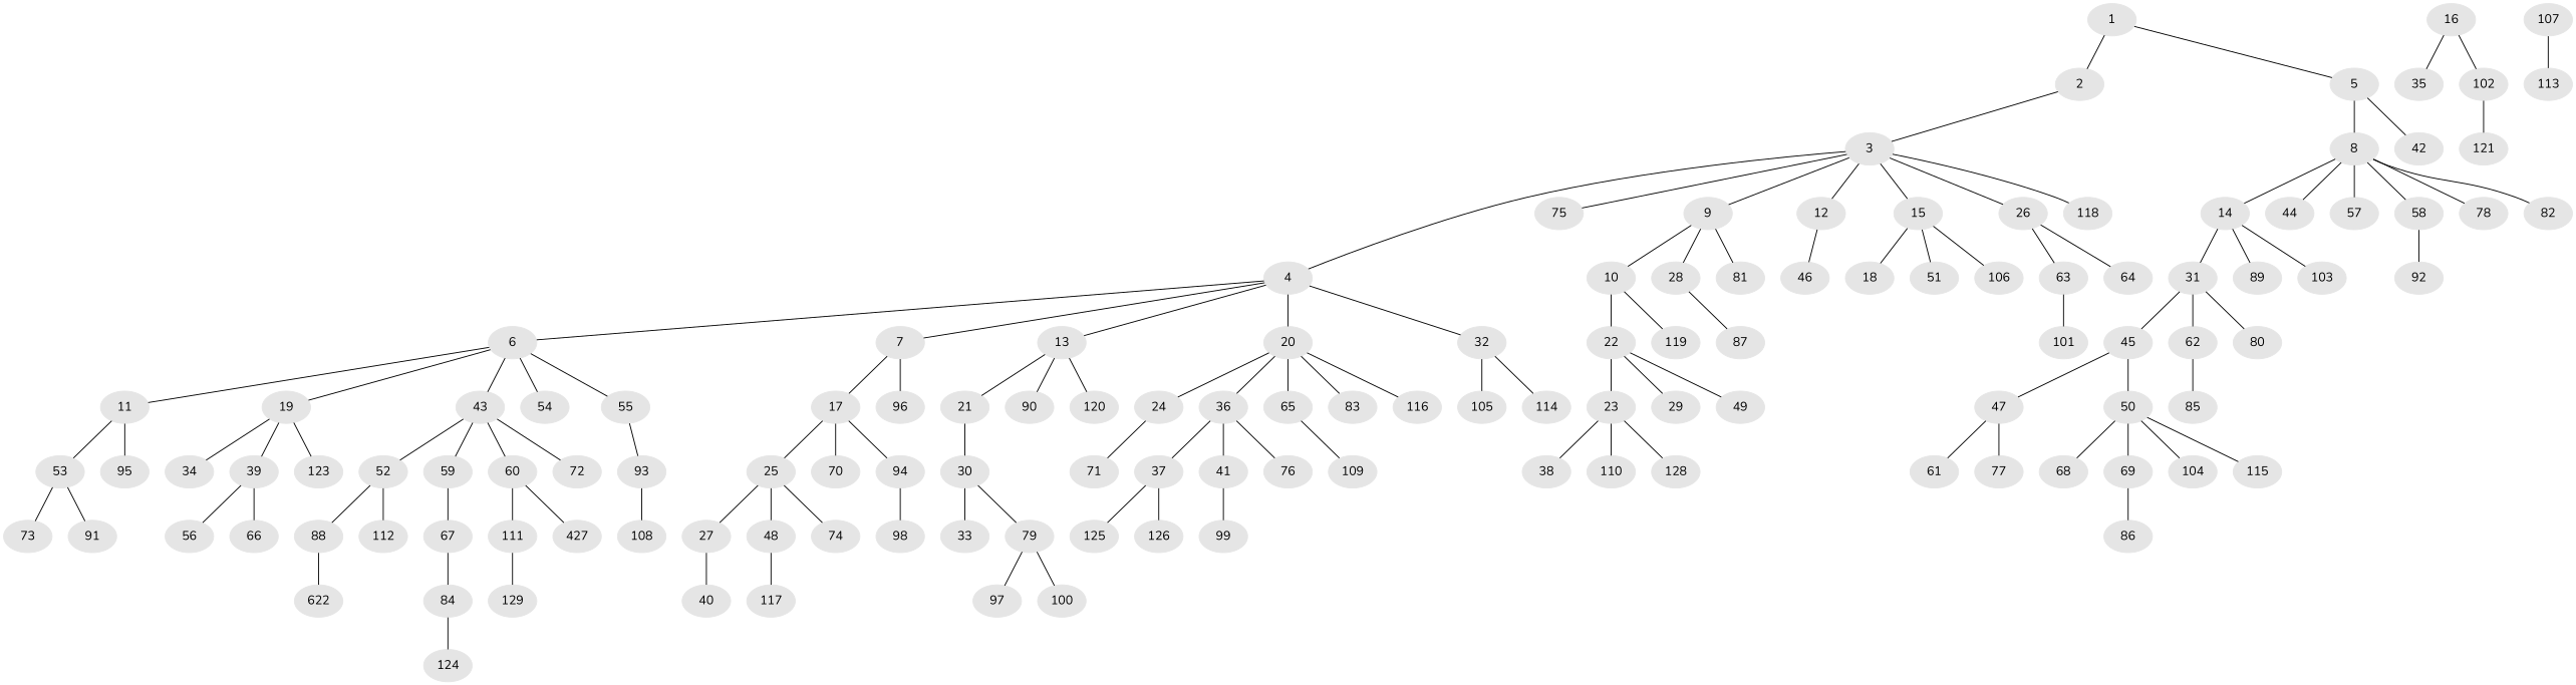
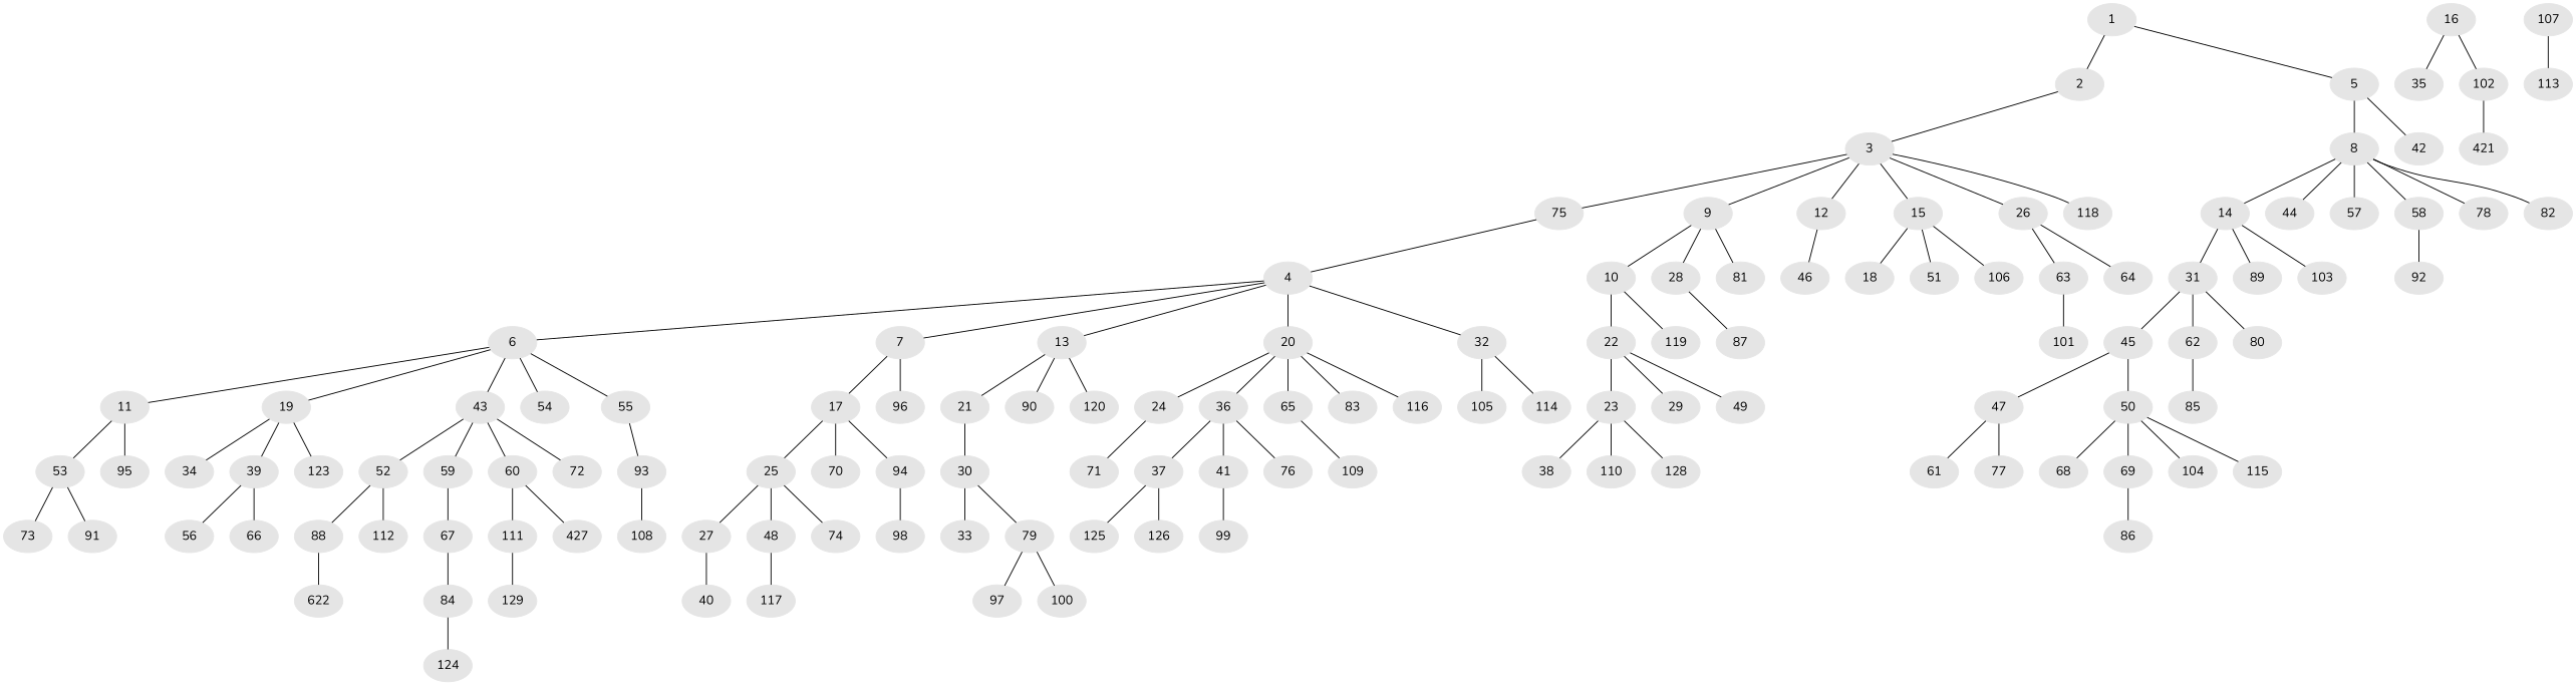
  graph {
    fontname=Nunito
    node [color=gray90 fontname=Nunito style=filled]
    edge [fontname=Nunito]
    1
    2
    5
    3
    8
    42
    4
    9
    12
    15
    26
    75
    118
    6
    7
    13
    20
    32
    10
    28
    81
    46
    18
    51
    106
    63
    64
    11
    19
    43
    54
    55
    17
    96
    21
    90
    120
    16
    35
    102
    24
    36
    65
    83
    116
    105
    114
    14
    44
    57
    58
    78
    82
    53
    95
    34
    39
    123
    52
    59
    60
    72
    93
    25
    70
    94
    31
    89
    103
    92
    22
    119
    87
    23
    29
    49
    73
    91
    30
    45
    62
    80
-   121
+   121 [label=421]
    27
    48
    74
    98
    56
    66
    71
    37
    41
    76
    109
    33
    79
    38
    110
    128
    40
    117
    101
    97
    100
    47
    50
    85
    125
    126
    99
    88
    112
    67
    111
    n115 [label=427]
    61
    77
    68
    69
    104
    115
    86
    n123 [label=622]
    107
    113
    108
    84
    129
    124
    1 -- 2
    1 -- 5
    2 -- 3
    5 -- 8
    5 -- 42
-   3 -- 4
+   75 -- 4
    3 -- 9
    3 -- 12
    3 -- 15
    3 -- 26
    3 -- 75
    3 -- 118
    8 -- 14
    8 -- 44
    8 -- 57
    8 -- 58
    8 -- 78
    8 -- 82
    4 -- 6
    4 -- 7
    4 -- 13
    4 -- 20
    4 -- 32
    9 -- 10
    9 -- 28
    9 -- 81
    12 -- 46
    15 -- 18
    15 -- 51
    15 -- 106
    26 -- 63
    26 -- 64
    6 -- 11
    6 -- 19
    6 -- 43
    6 -- 54
    6 -- 55
    7 -- 17
    7 -- 96
    13 -- 21
    13 -- 90
    13 -- 120
    20 -- 24
    20 -- 36
    20 -- 65
    20 -- 83
    20 -- 116
    32 -- 105
    32 -- 114
    10 -- 22
    10 -- 119
    28 -- 87
    63 -- 101
    11 -- 53
    11 -- 95
    19 -- 34
    19 -- 39
    19 -- 123
    43 -- 52
    43 -- 59
    43 -- 60
    43 -- 72
    55 -- 93
    17 -- 25
    17 -- 70
    17 -- 94
    21 -- 30
    16 -- 35
    16 -- 102
    102 -- 121
    24 -- 71
    36 -- 37
    36 -- 41
    36 -- 76
    65 -- 109
    14 -- 31
    14 -- 89
    14 -- 103
    58 -- 92
    53 -- 73
    53 -- 91
    39 -- 56
    39 -- 66
    52 -- 88
    52 -- 112
    59 -- 67
    60 -- 111
    60 -- n115
    93 -- 108
    25 -- 27
    25 -- 48
    25 -- 74
    94 -- 98
    31 -- 45
    31 -- 62
    31 -- 80
    22 -- 23
    22 -- 29
    22 -- 49
    23 -- 38
    23 -- 110
    23 -- 128
    30 -- 33
    30 -- 79
    45 -- 47
    45 -- 50
    62 -- 85
    27 -- 40
    48 -- 117
    37 -- 125
    37 -- 126
    41 -- 99
    79 -- 97
    79 -- 100
    47 -- 61
    47 -- 77
    50 -- 68
    50 -- 69
    50 -- 104
    50 -- 115
    88 -- n123
    67 -- 84
    111 -- 129
    69 -- 86
    107 -- 113
    84 -- 124
  }
